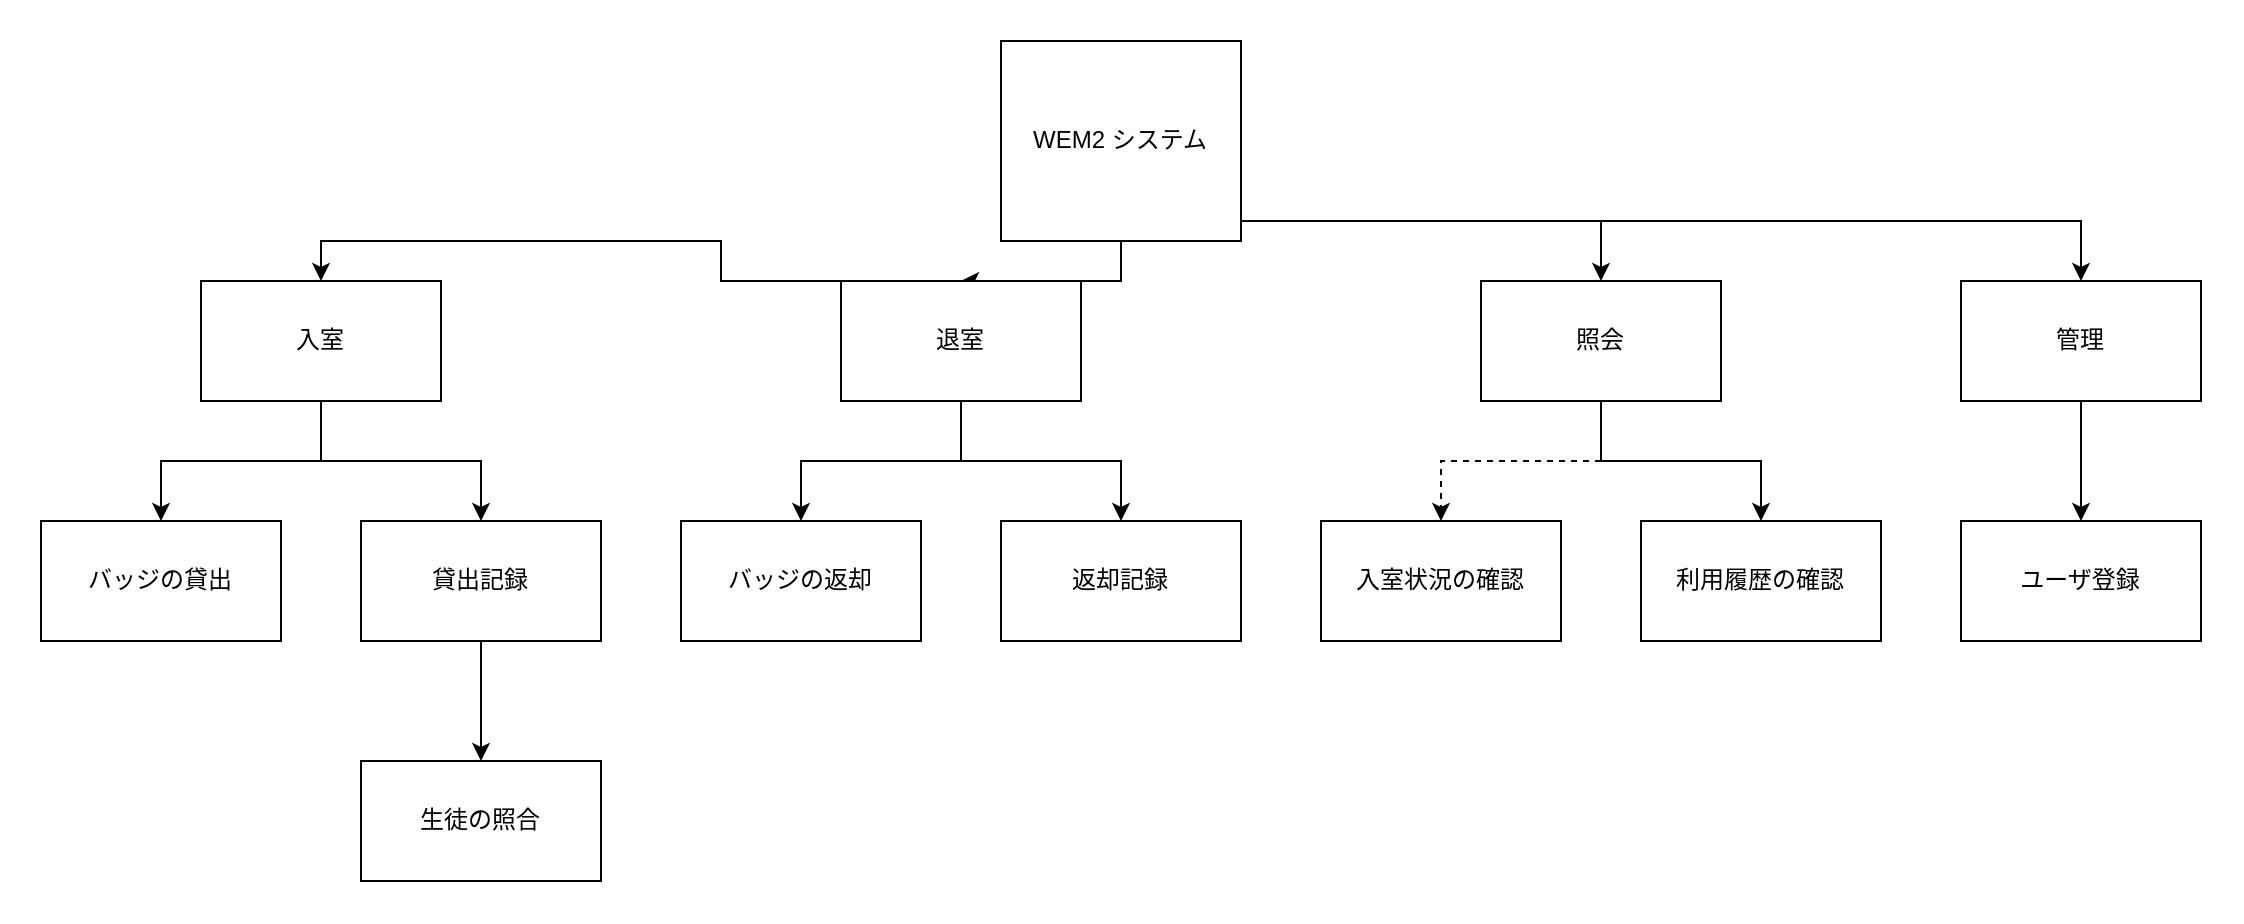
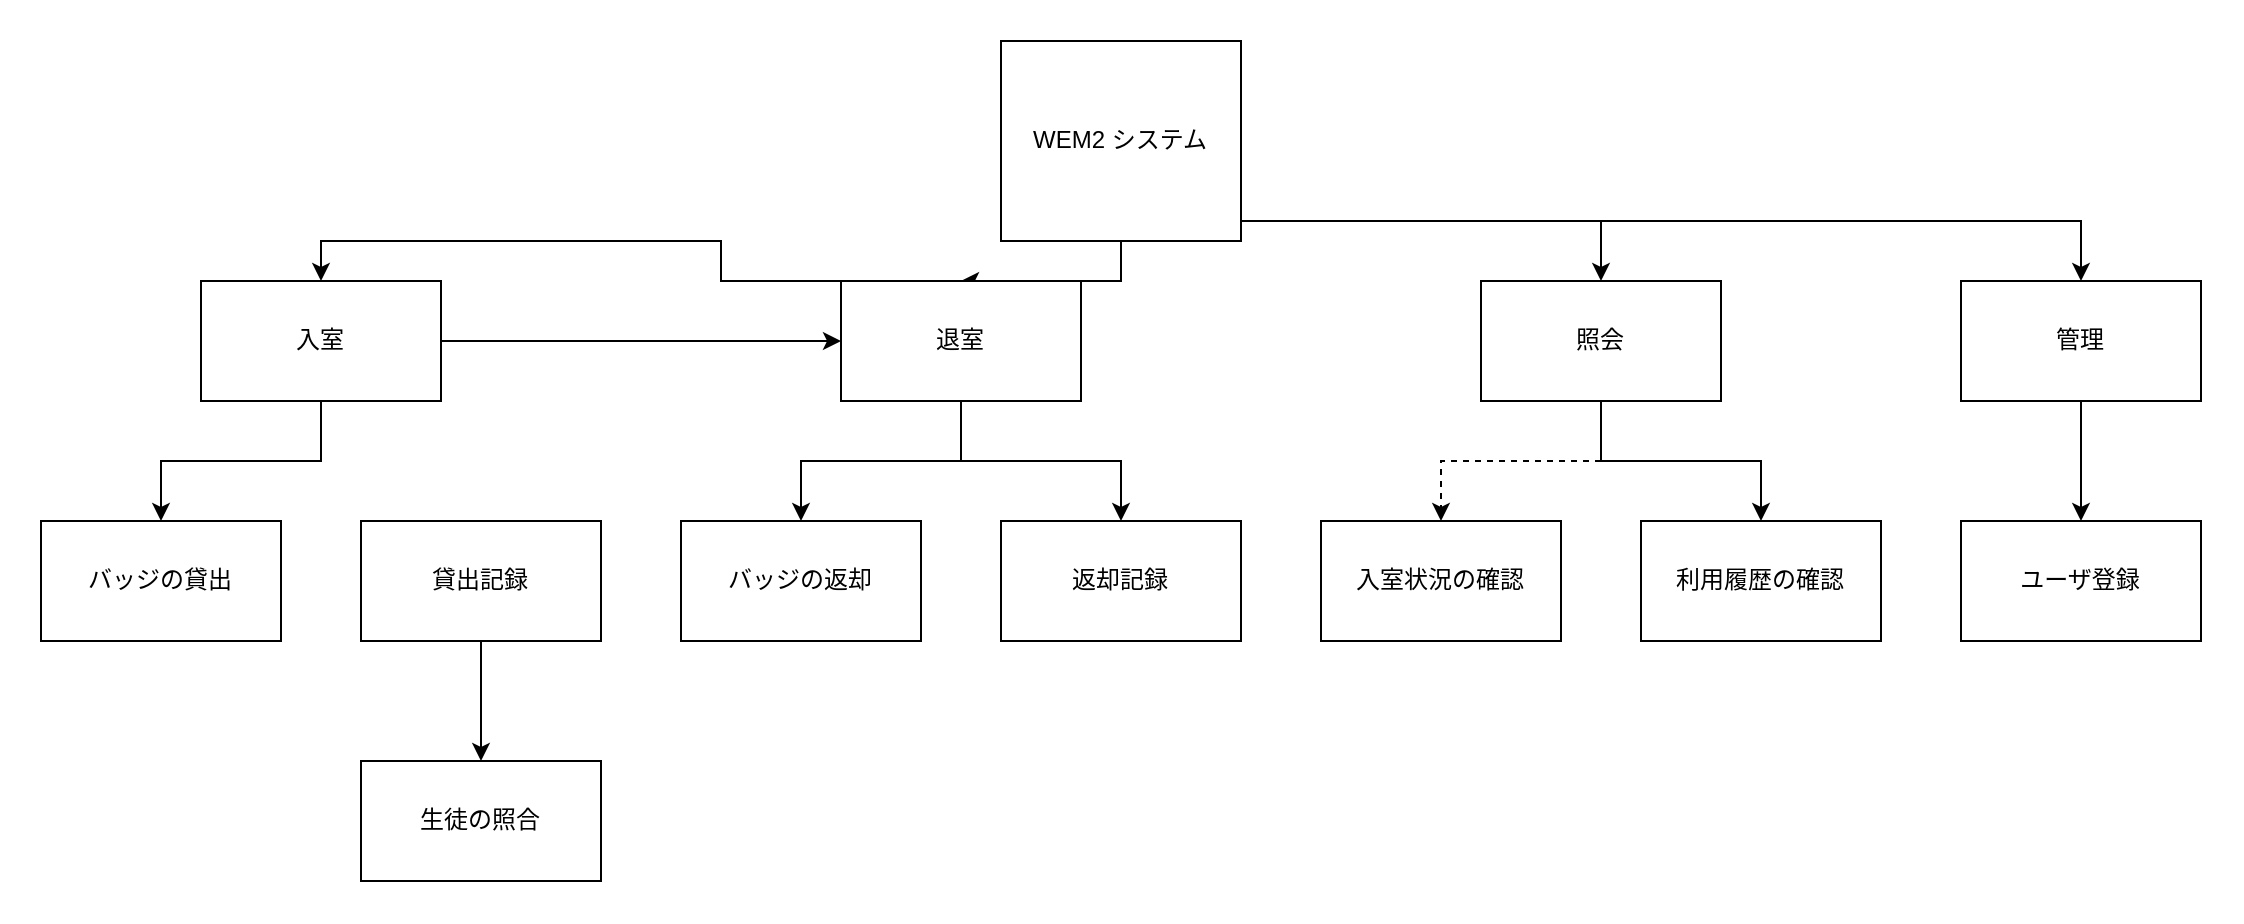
  <mxCell id="0" />
  <mxCell id="1" parent="0" />
  <mxCell id="2" style="edgeStyle=orthogonalEdgeStyle;rounded=0;orthogonalLoop=1;jettySize=auto;html=1;entryX=0.5;entryY=0;entryDx=0;entryDy=0;" edge="1" parent="1" source="6" target="12"><mxGeometry relative="1" as="geometry" /></mxCell>
  <mxCell id="3" style="edgeStyle=orthogonalEdgeStyle;rounded=0;orthogonalLoop=1;jettySize=auto;html=1;entryX=0.5;entryY=0;entryDx=0;entryDy=0;" edge="1" parent="1" source="6" target="15"><mxGeometry relative="1" as="geometry"><mxPoint x="660" y="110" as="targetPoint" /><Array as="points"><mxPoint x="560" y="110" /><mxPoint x="800" y="110" /></Array></mxGeometry></mxCell>
  <mxCell id="4" style="edgeStyle=orthogonalEdgeStyle;rounded=0;orthogonalLoop=1;jettySize=auto;html=1;exitX=0.5;exitY=1;exitDx=0;exitDy=0;entryX=0.5;entryY=0;entryDx=0;entryDy=0;" edge="1" parent="1" source="6" target="9"><mxGeometry relative="1" as="geometry" /></mxCell>
  <mxCell id="5" style="edgeStyle=orthogonalEdgeStyle;rounded=0;orthogonalLoop=1;jettySize=auto;html=1;" edge="1" parent="1" source="6" target="18"><mxGeometry relative="1" as="geometry"><Array as="points"><mxPoint x="560" y="110" /><mxPoint x="1040" y="110" /></Array></mxGeometry></mxCell>
  <mxCell id="6" value="WEM2 システム" style="rounded=0;whiteSpace=wrap;html=1;" vertex="1" parent="1"><mxGeometry x="500" y="20" width="120" height="100" as="geometry" /></mxCell>
- <mxCell id="7" style="edgeStyle=orthogonalEdgeStyle;rounded=0;orthogonalLoop=1;jettySize=auto;html=1;entryX=0.5;entryY=0;entryDx=0;entryDy=0;" edge="1" parent="1" source="9" target="25"><mxGeometry relative="1" as="geometry" /></mxCell>
+ <mxCell id="7" style="edgeStyle=orthogonalEdgeStyle;rounded=0;orthogonalLoop=1;jettySize=auto;html=1;" edge="1" parent="1" source="9" target="12"><mxGeometry relative="1" as="geometry" /></mxCell>
  <mxCell id="8" style="edgeStyle=orthogonalEdgeStyle;rounded=0;orthogonalLoop=1;jettySize=auto;html=1;entryX=0.5;entryY=0;entryDx=0;entryDy=0;" edge="1" parent="1" source="9" target="21"><mxGeometry relative="1" as="geometry" /></mxCell>
  <mxCell id="9" value="入室" style="rounded=0;whiteSpace=wrap;html=1;" vertex="1" parent="1"><mxGeometry x="100" y="140" width="120" height="60" as="geometry" /></mxCell>
  <mxCell id="10" style="edgeStyle=orthogonalEdgeStyle;rounded=0;orthogonalLoop=1;jettySize=auto;html=1;entryX=0.5;entryY=0;entryDx=0;entryDy=0;" edge="1" parent="1" source="12" target="26"><mxGeometry relative="1" as="geometry" /></mxCell>
  <mxCell id="11" style="edgeStyle=orthogonalEdgeStyle;rounded=0;orthogonalLoop=1;jettySize=auto;html=1;entryX=0.5;entryY=0;entryDx=0;entryDy=0;" edge="1" parent="1" source="12" target="22"><mxGeometry relative="1" as="geometry" /></mxCell>
  <mxCell id="12" value="退室" style="rounded=0;whiteSpace=wrap;html=1;" vertex="1" parent="1"><mxGeometry x="420" y="140" width="120" height="60" as="geometry" /></mxCell>
  <mxCell id="13" style="edgeStyle=orthogonalEdgeStyle;rounded=0;orthogonalLoop=1;jettySize=auto;html=1;entryX=0.5;entryY=0;entryDx=0;entryDy=0;dashed=1;" edge="1" parent="1" source="15" target="19"><mxGeometry relative="1" as="geometry" /></mxCell>
  <mxCell id="14" style="edgeStyle=orthogonalEdgeStyle;rounded=0;orthogonalLoop=1;jettySize=auto;html=1;entryX=0.5;entryY=0;entryDx=0;entryDy=0;" edge="1" parent="1" source="15" target="20"><mxGeometry relative="1" as="geometry" /></mxCell>
  <mxCell id="15" value="照会" style="rounded=0;whiteSpace=wrap;html=1;" vertex="1" parent="1"><mxGeometry x="740" y="140" width="120" height="60" as="geometry" /></mxCell>
  <mxCell id="16" value="ユーザ登録" style="rounded=0;whiteSpace=wrap;html=1;" vertex="1" parent="1"><mxGeometry x="980" y="260" width="120" height="60" as="geometry" /></mxCell>
  <mxCell id="17" style="edgeStyle=orthogonalEdgeStyle;rounded=0;orthogonalLoop=1;jettySize=auto;html=1;entryX=0.5;entryY=0;entryDx=0;entryDy=0;" edge="1" parent="1" source="18" target="16"><mxGeometry relative="1" as="geometry" /></mxCell>
  <mxCell id="18" value="管理" style="rounded=0;whiteSpace=wrap;html=1;" vertex="1" parent="1"><mxGeometry x="980" y="140" width="120" height="60" as="geometry" /></mxCell>
  <mxCell id="19" value="入室状況の確認" style="rounded=0;whiteSpace=wrap;html=1;" vertex="1" parent="1"><mxGeometry x="660" y="260" width="120" height="60" as="geometry" /></mxCell>
  <mxCell id="20" value="利用履歴の確認" style="rounded=0;whiteSpace=wrap;html=1;" vertex="1" parent="1"><mxGeometry x="820" y="260" width="120" height="60" as="geometry" /></mxCell>
  <mxCell id="21" value="バッジの貸出" style="rounded=0;whiteSpace=wrap;html=1;" vertex="1" parent="1"><mxGeometry x="20" y="260" width="120" height="60" as="geometry" /></mxCell>
  <mxCell id="22" value="バッジの返却" style="rounded=0;whiteSpace=wrap;html=1;" vertex="1" parent="1"><mxGeometry x="340" y="260" width="120" height="60" as="geometry" /></mxCell>
  <mxCell id="23" value="生徒の照合" style="rounded=0;whiteSpace=wrap;html=1;" vertex="1" parent="1"><mxGeometry x="180" y="380" width="120" height="60" as="geometry" /></mxCell>
  <mxCell id="24" style="edgeStyle=orthogonalEdgeStyle;rounded=0;orthogonalLoop=1;jettySize=auto;html=1;entryX=0.5;entryY=0;entryDx=0;entryDy=0;" edge="1" parent="1" source="25" target="23"><mxGeometry relative="1" as="geometry" /></mxCell>
  <mxCell id="25" value="貸出記録" style="rounded=0;whiteSpace=wrap;html=1;" vertex="1" parent="1"><mxGeometry x="180" y="260" width="120" height="60" as="geometry" /></mxCell>
  <mxCell id="26" value="返却記録" style="rounded=0;whiteSpace=wrap;html=1;" vertex="1" parent="1"><mxGeometry x="500" y="260" width="120" height="60" as="geometry" /></mxCell>
